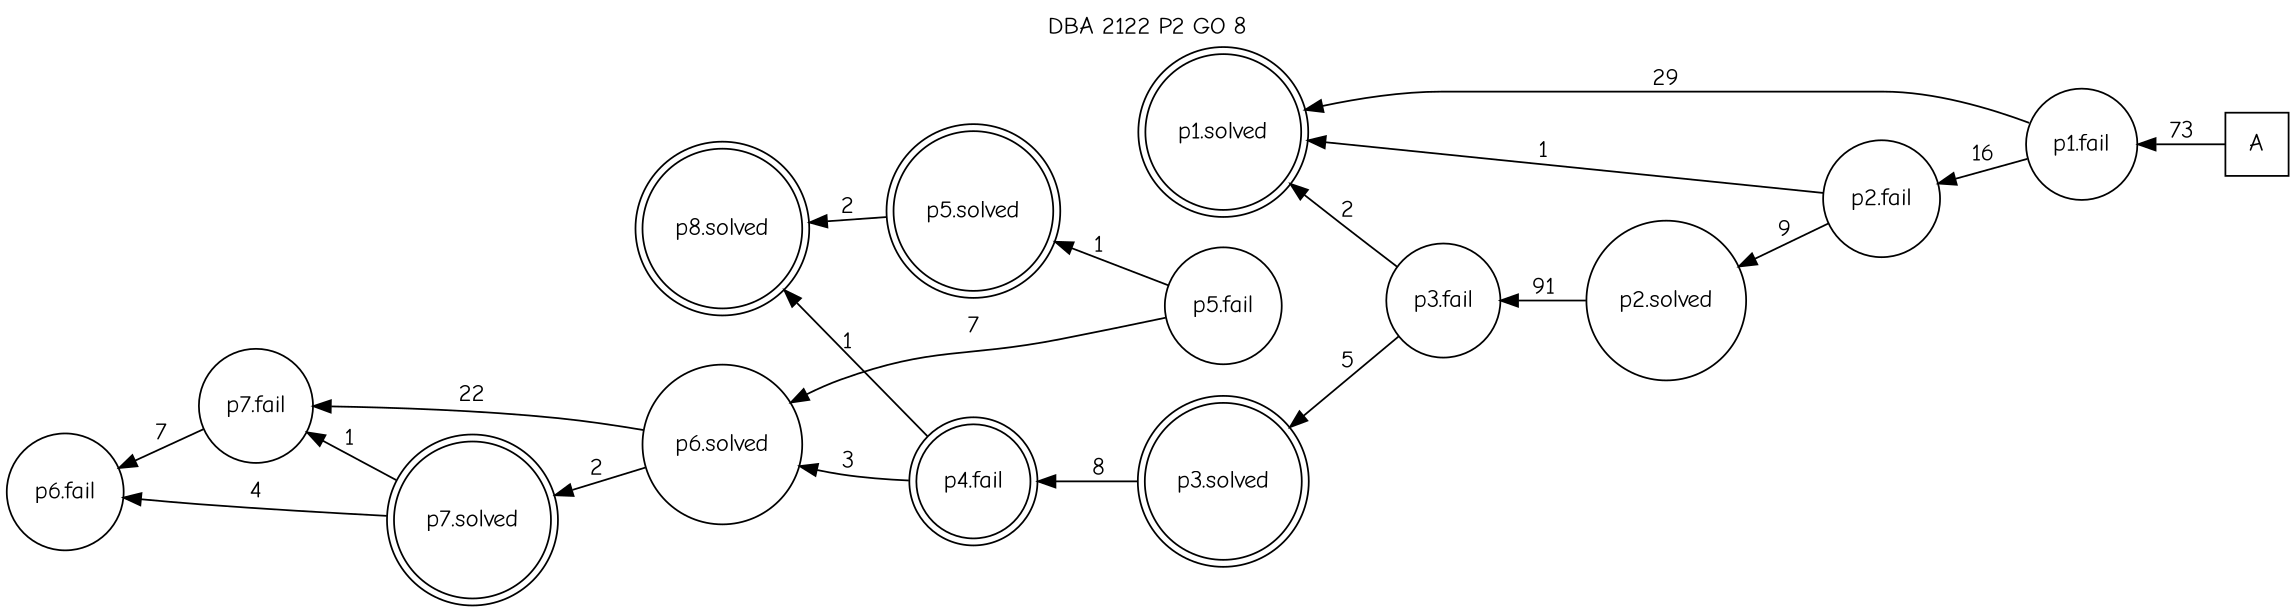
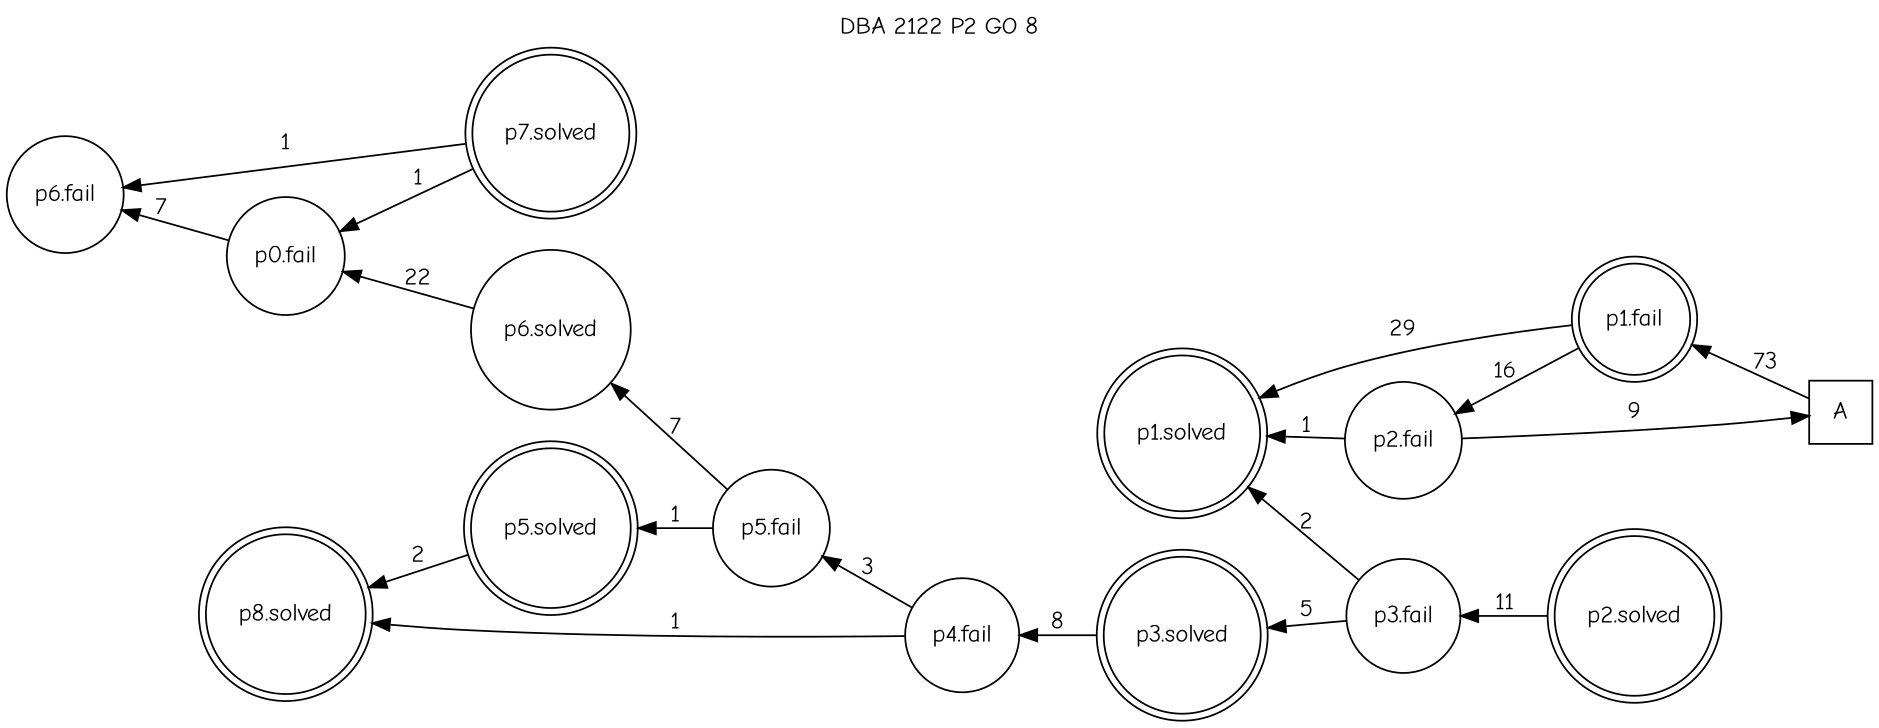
  digraph {
    fontname="Comic Neue"
    label=" DBA 2122 P2 GO 8 "
    labelloc=tl
    rankdir=RL
    node [fontname="Comic Neue" shape=circle]
    edge [fontname="Comic Neue"]
    n1 [label=A shape=square]
-   n2 [label="p1.fail"]
+   n2 [label="p1.fail" shape=doublecircle]
    n3 [label="p1.solved" shape=doublecircle]
    n4 [label="p2.fail"]
-   n5 [label="p2.solved"]
+   n5 [label="p2.solved" shape=doublecircle]
    n6 [label="p3.fail"]
    n7 [label="p3.solved" shape=doublecircle]
-   n8 [label="p4.fail" shape=doublecircle]
+   n8 [label="p4.fail"]
    n9 [label="p5.fail"]
    n10 [label="p8.solved" shape=doublecircle]
    n11 [label="p5.solved" shape=doublecircle]
    n12 [label="p6.solved"]
-   n13 [label="p7.fail"]
+   n13 [label="p0.fail"]
    n14 [label="p7.solved" shape=doublecircle]
    n15 [label="p6.fail"]
    n1 -> n2 [label=73]
    n2 -> n3 [label=29]
    n2 -> n4 [label=16]
    n4 -> n3 [label=1]
-   n4 -> n5 [label=9]
-   n5 -> n6 [label=91]
+   n4 -> n1 [label=9]
+   n5 -> n6 [label=11]
    n6 -> n3 [label=2]
    n6 -> n7 [label=5]
    n7 -> n8 [label=8]
-   n8 -> n12 [label=3]
+   n8 -> n9 [label=3]
    n8 -> n10 [label=1]
    n9 -> n11 [label=1]
    n9 -> n12 [label=7]
    n11 -> n10 [label=2]
    n12 -> n13 [label=22]
-   n12 -> n14 [label=2]
    n13 -> n15 [label=7]
    n14 -> n13 [label=1]
-   n14 -> n15 [label=4]
+   n14 -> n15 [label=1]
  }
